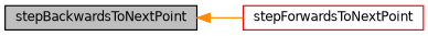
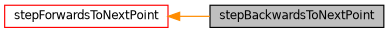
  digraph {
    rankdir=LR
    fontname="DejaVu Sans"
    node [fontname="DejaVu Sans" fontsize=10 shape=record]
    n1 [color=black fillcolor=grey75 fontcolor=black height=0.2 label=stepBackwardsToNextPoint style=filled width=0.4]
    n2 [color=red height=0.2 label=stepForwardsToNextPoint width=0.4]
-   n1 -> n2 [color=darkorange dir=back fontname="DejaVu Sans" fontsize=10 labelfontname=FreeSans labelfontsize=10 style=solid]
+   n2 -> n1 [color=darkorange dir=back fontname="DejaVu Sans" fontsize=10 labelfontname=FreeSans labelfontsize=10 style=solid]
  }
